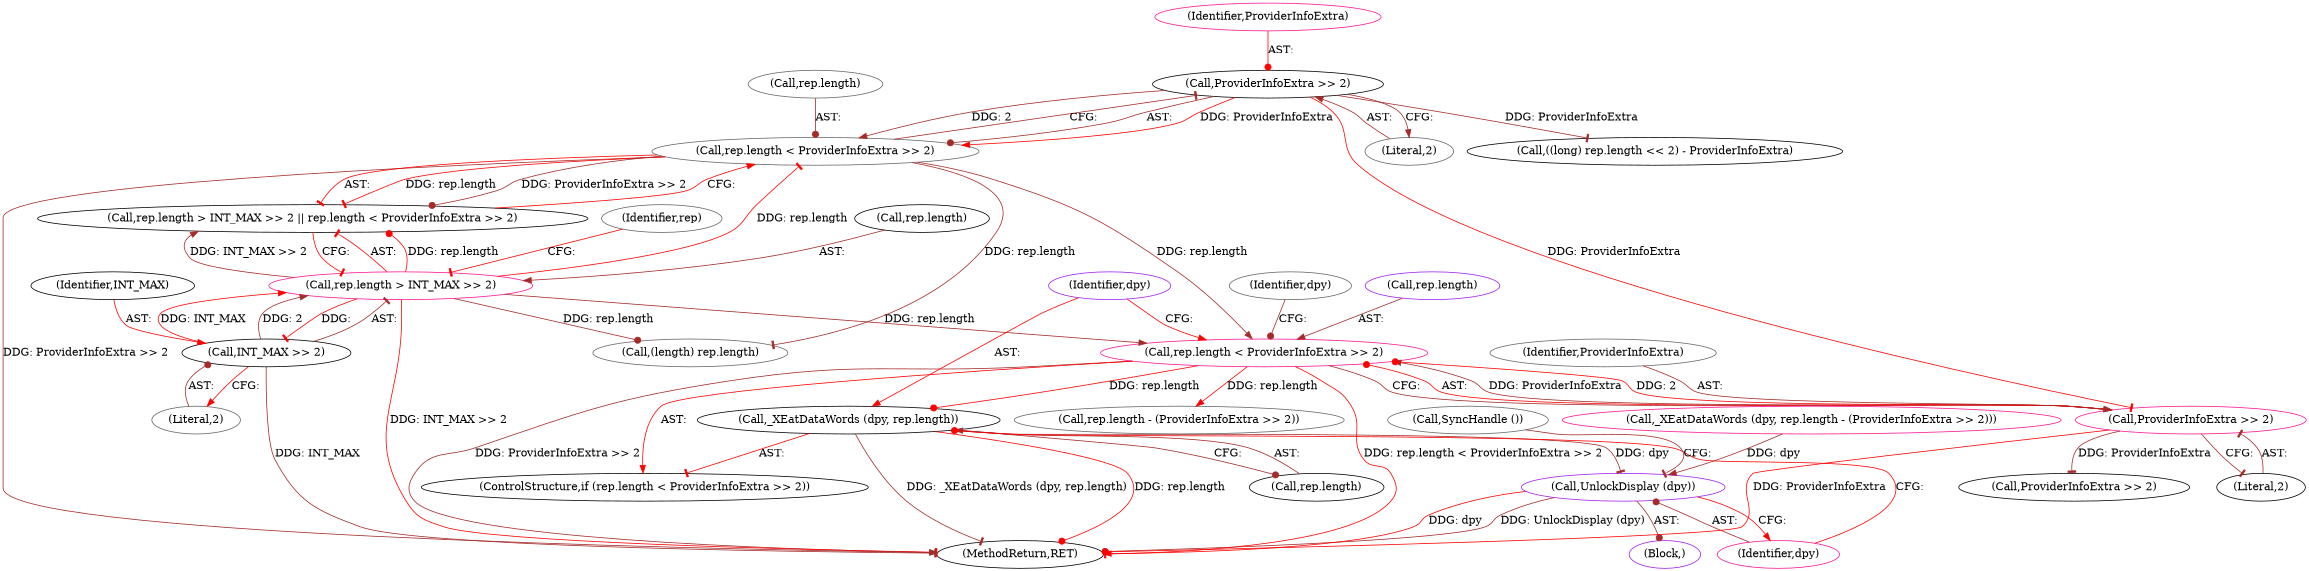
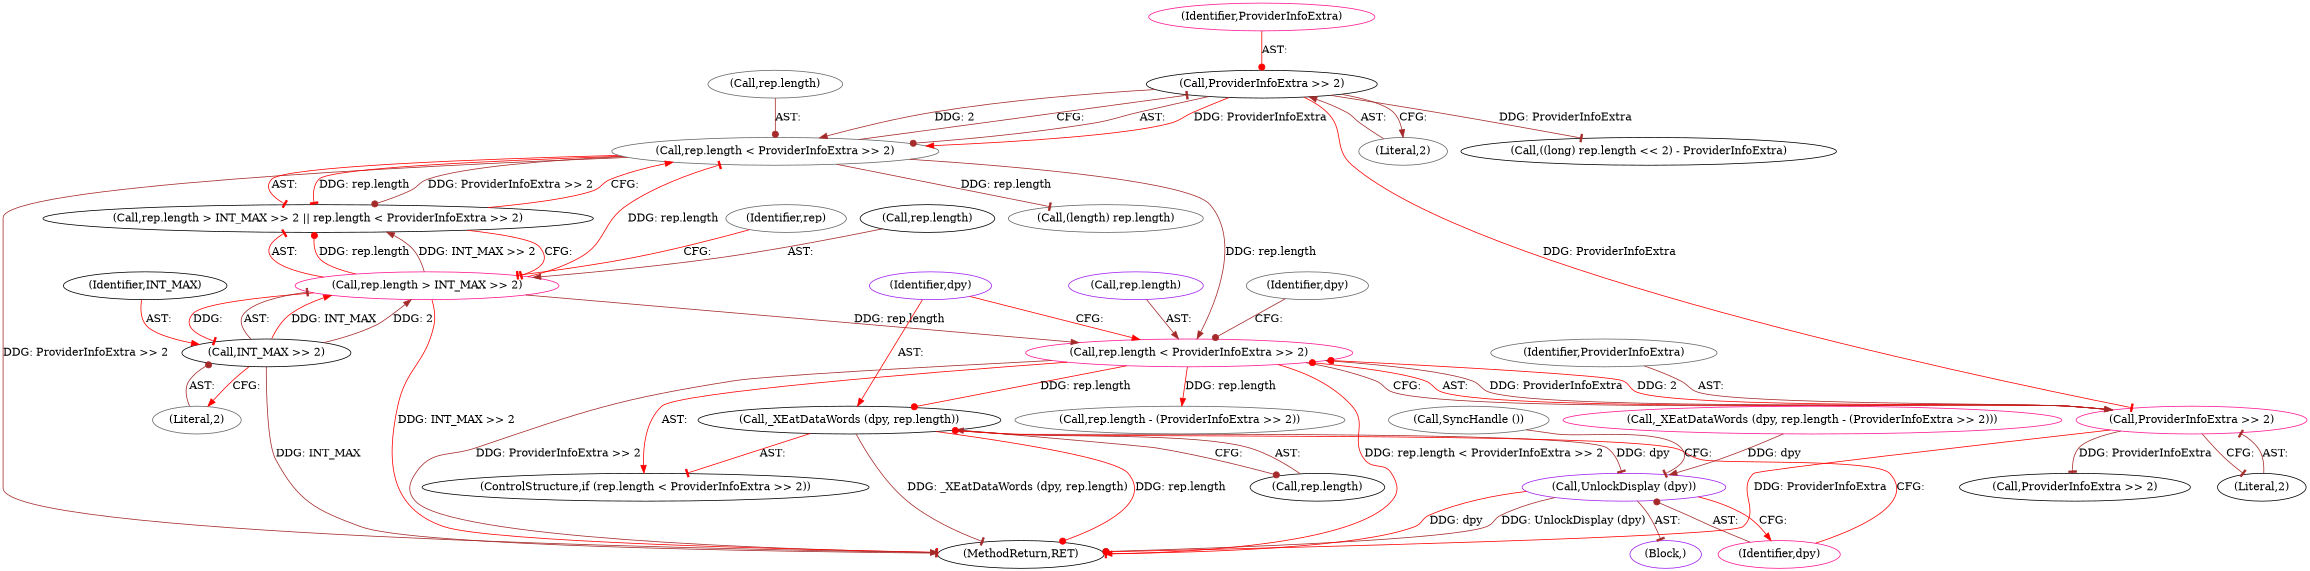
  digraph {
    node [color=black]
    edge [arrowhead=normal color=brown]
    n1 [label="(Call,_XEatDataWords (dpy, rep.length))"]
    n2 [color=purple label="(Call,UnlockDisplay (dpy))"]
    n3 [label="(Call,rep.length)"]
    n4 [label="(MethodReturn,RET)"]
    n5 [label="(ControlStructure,if (rep.length < ProviderInfoExtra >> 2))"]
    n6 [color=purple label="(Block,)"]
    n7 [color=deeppink label="(Identifier,dpy)"]
    n8 [color=deeppink label="(Call,rep.length < ProviderInfoExtra >> 2)"]
    n9 [color=deeppink label="(Call,ProviderInfoExtra >> 2)"]
    n10 [color=gray40 label="(Call,rep.length - (ProviderInfoExtra >> 2))"]
    n11 [label="(Literal,2)"]
    n12 [label="(Call,ProviderInfoExtra >> 2)"]
    n13 [color=deeppink label="(Call,rep.length > INT_MAX >> 2)"]
    n14 [label="(Call,INT_MAX >> 2)"]
    n15 [color=gray40 label="(Call,rep.length < ProviderInfoExtra >> 2)"]
    n16 [label="(Call,rep.length > INT_MAX >> 2 || rep.length < ProviderInfoExtra >> 2)"]
    n17 [color=gray40 label="(Call,(length) rep.length)"]
    n18 [color=gray40 label="(Literal,2)"]
    n19 [label="(Call,ProviderInfoExtra >> 2)"]
    n20 [color=gray40 label="(Literal,2)"]
    n21 [label="(Call,((long) rep.length << 2) - ProviderInfoExtra)"]
    n22 [color=gray40 label="(Identifier,dpy)"]
    n23 [label="(Call,rep.length)"]
    n24 [color=gray40 label="(Identifier,rep)"]
    n25 [color=purple label="(Identifier,dpy)"]
    n26 [label="(Identifier,INT_MAX)"]
    n27 [color=gray40 label="(Call,SyncHandle ())"]
    n28 [color=gray40 label="(Identifier,ProviderInfoExtra)"]
    n29 [color=deeppink label="(Call,_XEatDataWords (dpy, rep.length - (ProviderInfoExtra >> 2)))"]
    n30 [color=purple label="(Call,rep.length)"]
    n31 [color=gray40 label="(Call,rep.length)"]
    n32 [color=deeppink label="(Identifier,ProviderInfoExtra)"]
    n1 -> n2 [arrowhead=tee label="DDG: dpy"]
    n1 -> n3 [arrowhead=dot label="CFG: "]
    n1 -> n4 [arrowhead=tee label="DDG: _XEatDataWords (dpy, rep.length)"]
    n1 -> n4 [arrowhead=dot color=red label="DDG: rep.length"]
    n1 -> n5 [arrowhead=tee color=red label="AST: "]
    n2 -> n4 [arrowhead=dot label="DDG: UnlockDisplay (dpy)"]
    n2 -> n4 [color=red label="DDG: dpy"]
-   n2 -> n6 [arrowhead=dot label="AST: "]
+   n2 -> n6 [arrowhead=tee label="AST: "]
    n2 -> n7 [color=red label="CFG: "]
    n3 -> n1 [label="AST: "]
    n7 -> n1 [arrowhead=dot color=red label="CFG: "]
    n7 -> n2 [arrowhead=dot label="AST: "]
    n8 -> n1 [arrowhead=dot color=red label="DDG: rep.length"]
    n8 -> n4 [arrowhead=tee color=red label="DDG: rep.length < ProviderInfoExtra >> 2"]
    n8 -> n4 [label="DDG: ProviderInfoExtra >> 2"]
    n8 -> n5 [color=red label="AST: "]
    n8 -> n9 [label="CFG: "]
    n8 -> n10 [color=red label="DDG: rep.length"]
    n9 -> n4 [arrowhead=dot color=red label="DDG: ProviderInfoExtra"]
    n9 -> n8 [arrowhead=dot color=red label="AST: "]
    n9 -> n8 [label="DDG: ProviderInfoExtra"]
    n9 -> n8 [arrowhead=dot color=red label="DDG: 2"]
    n9 -> n11 [arrowhead=tee label="CFG: "]
    n9 -> n12 [arrowhead=tee label="DDG: ProviderInfoExtra"]
    n11 -> n9 [arrowhead=tee label="AST: "]
    n13 -> n4 [arrowhead=tee color=red label="DDG: INT_MAX >> 2"]
    n13 -> n8 [label="DDG: rep.length"]
    n13 -> n14 [arrowhead=tee color=red label="DDG: "]
    n13 -> n15 [arrowhead=tee color=red label="DDG: rep.length"]
    n13 -> n16 [arrowhead=tee color=red label="AST: "]
    n13 -> n16 [arrowhead=dot color=red label="DDG: rep.length"]
    n13 -> n16 [label="DDG: INT_MAX >> 2"]
-   n13 -> n17 [arrowhead=dot label="DDG: rep.length"]
    n14 -> n4 [arrowhead=tee label="DDG: INT_MAX"]
    n14 -> n13 [arrowhead=tee label="AST: "]
    n14 -> n13 [color=red label="DDG: INT_MAX"]
    n14 -> n13 [label="DDG: 2"]
    n14 -> n18 [color=red label="CFG: "]
    n15 -> n4 [label="DDG: ProviderInfoExtra >> 2"]
    n15 -> n8 [label="DDG: rep.length"]
    n15 -> n16 [arrowhead=tee color=red label="AST: "]
    n15 -> n16 [arrowhead=tee color=red label="DDG: rep.length"]
    n15 -> n16 [arrowhead=dot label="DDG: ProviderInfoExtra >> 2"]
    n15 -> n17 [arrowhead=tee label="DDG: rep.length"]
    n15 -> n19 [arrowhead=tee label="CFG: "]
    n16 -> n13 [arrowhead=tee color=red label="CFG: "]
    n16 -> n15 [color=red label="CFG: "]
    n18 -> n14 [arrowhead=dot label="AST: "]
    n19 -> n9 [arrowhead=tee color=red label="DDG: ProviderInfoExtra"]
    n19 -> n15 [arrowhead=dot label="AST: "]
    n19 -> n15 [color=red label="DDG: ProviderInfoExtra"]
    n19 -> n15 [label="DDG: 2"]
    n19 -> n20 [label="CFG: "]
    n19 -> n21 [arrowhead=tee label="DDG: ProviderInfoExtra"]
    n20 -> n19 [label="AST: "]
    n22 -> n8 [arrowhead=dot label="CFG: "]
    n23 -> n13 [label="AST: "]
    n24 -> n13 [arrowhead=tee color=red label="CFG: "]
    n25 -> n1 [color=red label="AST: "]
    n25 -> n8 [color=red label="CFG: "]
    n26 -> n14 [color=red label="AST: "]
    n27 -> n2 [arrowhead=tee label="CFG: "]
    n28 -> n9 [label="AST: "]
    n29 -> n2 [label="DDG: dpy"]
    n30 -> n8 [label="AST: "]
    n31 -> n15 [arrowhead=dot label="AST: "]
    n32 -> n19 [arrowhead=dot color=red label="AST: "]
  }
